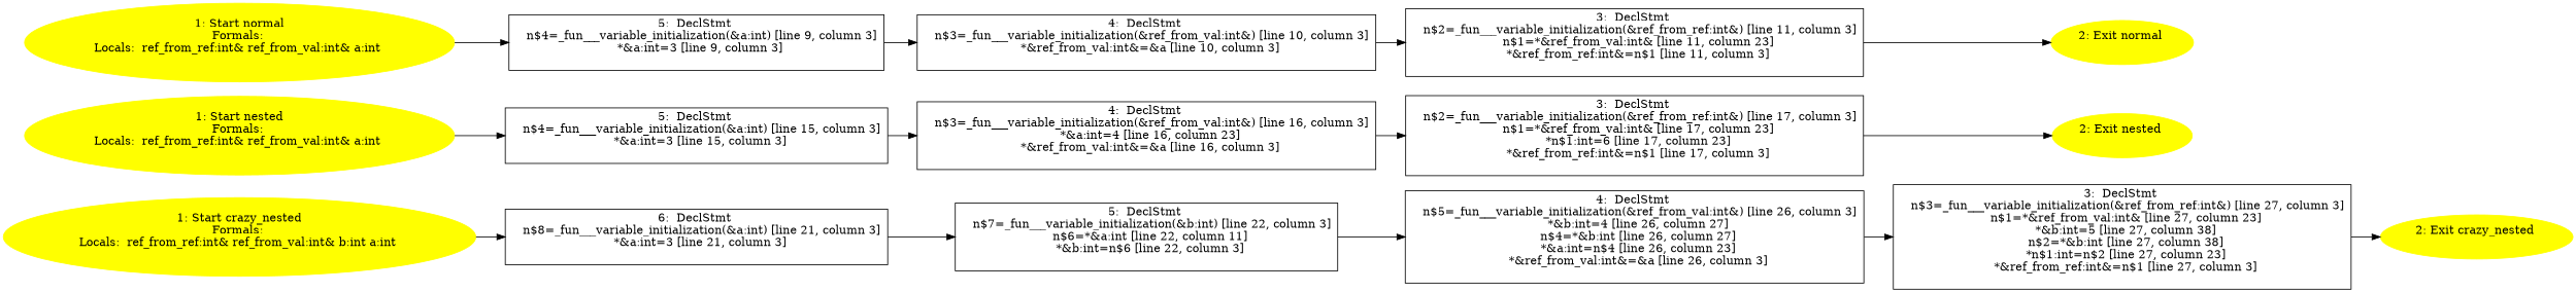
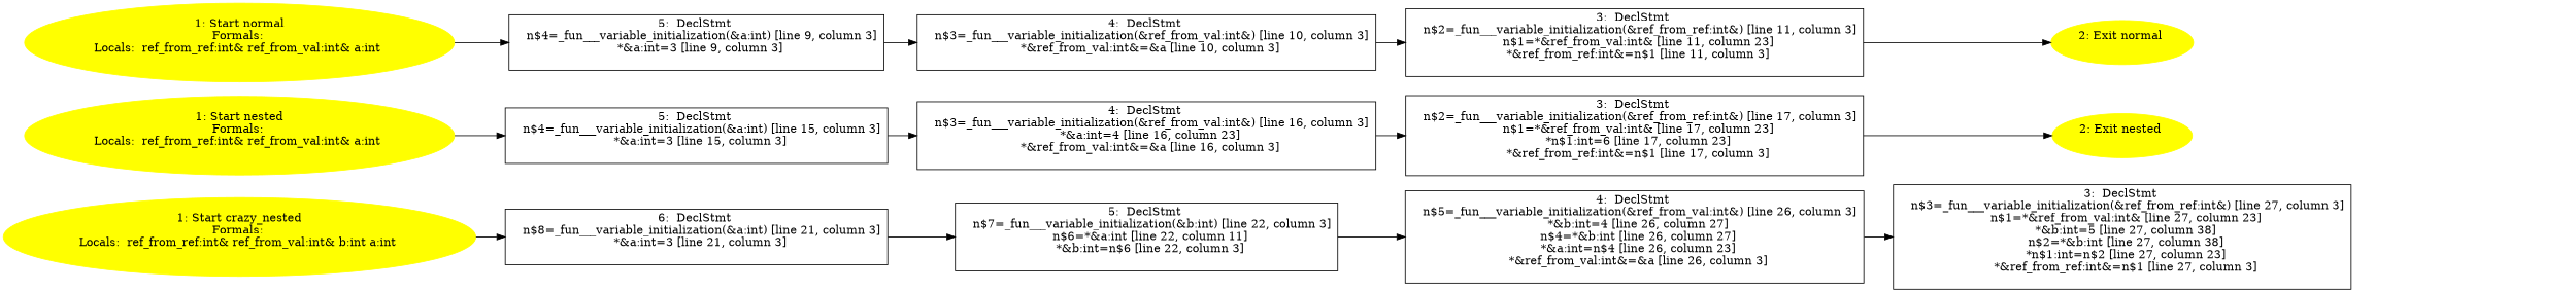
  digraph {
    rankdir=LR
    node [shape=box]
    n1 [color=yellow label="1: Start crazy_nested\nFormals: \nLocals:  ref_from_ref:int& ref_from_val:int& b:int a:int \n  " style=filled shape=""]
    n2 [label="6:  DeclStmt \n   n$8=_fun___variable_initialization(&a:int) [line 21, column 3]\n  *&a:int=3 [line 21, column 3]\n "]
    n3 [label="5:  DeclStmt \n   n$7=_fun___variable_initialization(&b:int) [line 22, column 3]\n  n$6=*&a:int [line 22, column 11]\n  *&b:int=n$6 [line 22, column 3]\n "]
-   n4 [color=yellow label="2: Exit crazy_nested \n  " style=filled shape=""]
    n5 [label="3:  DeclStmt \n   n$3=_fun___variable_initialization(&ref_from_ref:int&) [line 27, column 3]\n  n$1=*&ref_from_val:int& [line 27, column 23]\n  *&b:int=5 [line 27, column 38]\n  n$2=*&b:int [line 27, column 38]\n  *n$1:int=n$2 [line 27, column 23]\n  *&ref_from_ref:int&=n$1 [line 27, column 3]\n "]
    n6 [label="4:  DeclStmt \n   n$5=_fun___variable_initialization(&ref_from_val:int&) [line 26, column 3]\n  *&b:int=4 [line 26, column 27]\n  n$4=*&b:int [line 26, column 27]\n  *&a:int=n$4 [line 26, column 23]\n  *&ref_from_val:int&=&a [line 26, column 3]\n "]
    n7 [color=yellow label="1: Start nested\nFormals: \nLocals:  ref_from_ref:int& ref_from_val:int& a:int \n  " style=filled shape=""]
    n8 [label="5:  DeclStmt \n   n$4=_fun___variable_initialization(&a:int) [line 15, column 3]\n  *&a:int=3 [line 15, column 3]\n "]
    n9 [label="4:  DeclStmt \n   n$3=_fun___variable_initialization(&ref_from_val:int&) [line 16, column 3]\n  *&a:int=4 [line 16, column 23]\n  *&ref_from_val:int&=&a [line 16, column 3]\n "]
    n10 [color=yellow label="2: Exit nested \n  " style=filled shape=""]
    n11 [label="3:  DeclStmt \n   n$2=_fun___variable_initialization(&ref_from_ref:int&) [line 17, column 3]\n  n$1=*&ref_from_val:int& [line 17, column 23]\n  *n$1:int=6 [line 17, column 23]\n  *&ref_from_ref:int&=n$1 [line 17, column 3]\n "]
    n12 [color=yellow label="1: Start normal\nFormals: \nLocals:  ref_from_ref:int& ref_from_val:int& a:int \n  " style=filled shape=""]
    n13 [label="5:  DeclStmt \n   n$4=_fun___variable_initialization(&a:int) [line 9, column 3]\n  *&a:int=3 [line 9, column 3]\n "]
    n14 [label="4:  DeclStmt \n   n$3=_fun___variable_initialization(&ref_from_val:int&) [line 10, column 3]\n  *&ref_from_val:int&=&a [line 10, column 3]\n "]
    n15 [color=yellow label="2: Exit normal \n  " style=filled shape=""]
    n16 [label="3:  DeclStmt \n   n$2=_fun___variable_initialization(&ref_from_ref:int&) [line 11, column 3]\n  n$1=*&ref_from_val:int& [line 11, column 23]\n  *&ref_from_ref:int&=n$1 [line 11, column 3]\n "]
    n1 -> n2
    n2 -> n3
    n3 -> n6
-   n5 -> n4
    n6 -> n5
    n7 -> n8
    n8 -> n9
    n9 -> n11
    n11 -> n10
    n12 -> n13
    n13 -> n14
    n14 -> n16
    n16 -> n15
  }
